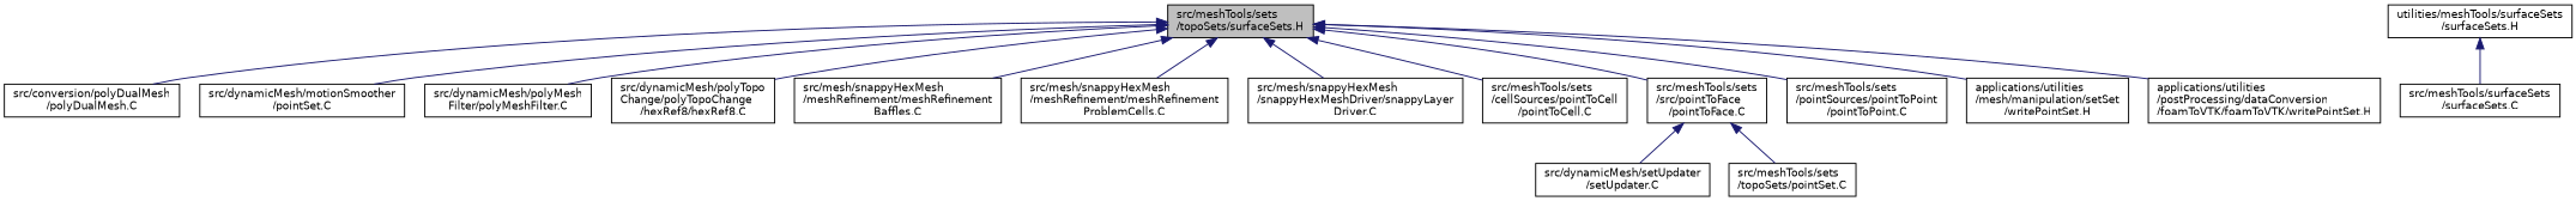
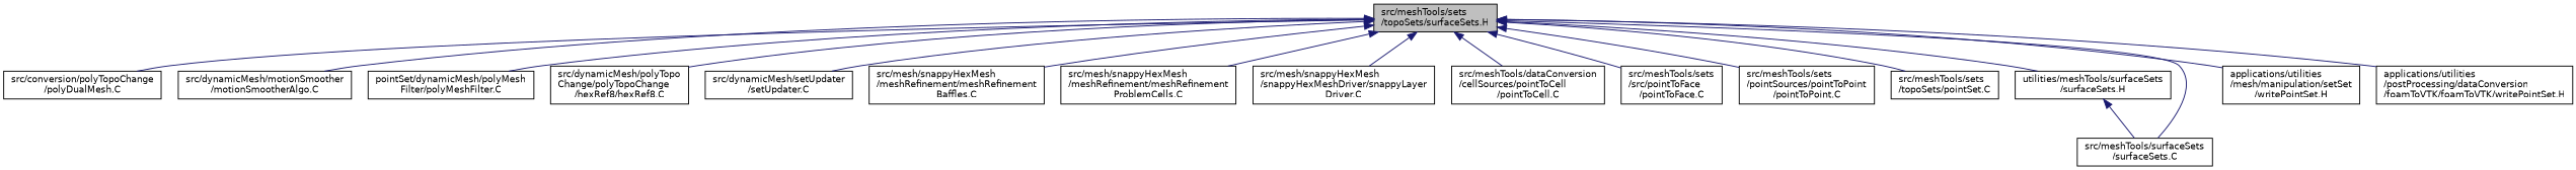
  digraph {
    node [color=black fontname=Helvetica fontsize=10 shape=record]
    edge [color=midnightblue dir=back fontname=Helvetica fontsize=10 labelfontname=Helvetica labelfontsize=10 style=solid]
    n1 [fillcolor=grey75 fontcolor=black height=0.2 label="src/meshTools/sets\l/topoSets/surfaceSets.H" style=filled width=0.4]
-   n2 [height=0.2 label="src/conversion/polyDualMesh\l/polyDualMesh.C" width=0.4]
-   n3 [height=0.2 label="src/dynamicMesh/motionSmoother\l/pointSet.C" width=0.4]
-   n4 [height=0.2 label="src/dynamicMesh/polyMesh\lFilter/polyMeshFilter.C" width=0.4]
+   n2 [height=0.2 label="src/conversion/polyTopoChange\l/polyDualMesh.C" width=0.4]
+   n3 [height=0.2 label="src/dynamicMesh/motionSmoother\l/motionSmootherAlgo.C" width=0.4]
+   n4 [height=0.2 label="pointSet/dynamicMesh/polyMesh\lFilter/polyMeshFilter.C" width=0.4]
    n5 [height=0.2 label="src/dynamicMesh/polyTopo\lChange/polyTopoChange\l/hexRef8/hexRef8.C" width=0.4]
    n6 [height=0.2 label="src/dynamicMesh/setUpdater\l/setUpdater.C" width=0.4]
    n7 [height=0.2 label="src/mesh/snappyHexMesh\l/meshRefinement/meshRefinement\lBaffles.C" width=0.4]
    n8 [height=0.2 label="src/mesh/snappyHexMesh\l/meshRefinement/meshRefinement\lProblemCells.C" width=0.4]
    n9 [height=0.2 label="src/mesh/snappyHexMesh\l/snappyHexMeshDriver/snappyLayer\lDriver.C" width=0.4]
-   n10 [height=0.2 label="src/meshTools/sets\l/cellSources/pointToCell\l/pointToCell.C" width=0.4]
+   n10 [height=0.2 label="src/meshTools/dataConversion\l/cellSources/pointToCell\l/pointToCell.C" width=0.4]
    n11 [height=0.2 label="src/meshTools/sets\l/src/pointToFace\l/pointToFace.C" width=0.4]
    n12 [height=0.2 label="src/meshTools/sets\l/pointSources/pointToPoint\l/pointToPoint.C" width=0.4]
    n13 [height=0.2 label="src/meshTools/sets\l/topoSets/pointSet.C" width=0.4]
    n14 [height=0.2 label="utilities/meshTools/surfaceSets\l/surfaceSets.H" width=0.4]
    n15 [height=0.2 label="src/meshTools/surfaceSets\l/surfaceSets.C" width=0.4]
    n16 [height=0.2 label="applications/utilities\l/mesh/manipulation/setSet\l/writePointSet.H" width=0.4]
    n17 [height=0.2 label="applications/utilities\l/postProcessing/dataConversion\l/foamToVTK/foamToVTK/writePointSet.H" width=0.4]
    n1 -> n2
    n1 -> n3
    n1 -> n4
    n1 -> n5
-   n11 -> n6
+   n1 -> n6
    n1 -> n7
    n1 -> n8
    n1 -> n9
    n1 -> n10
    n1 -> n11
    n1 -> n12
-   n11 -> n13
+   n1 -> n13
+   n1 -> n14
+   n1 -> n15
    n1 -> n16
    n1 -> n17
    n14 -> n15
  }
